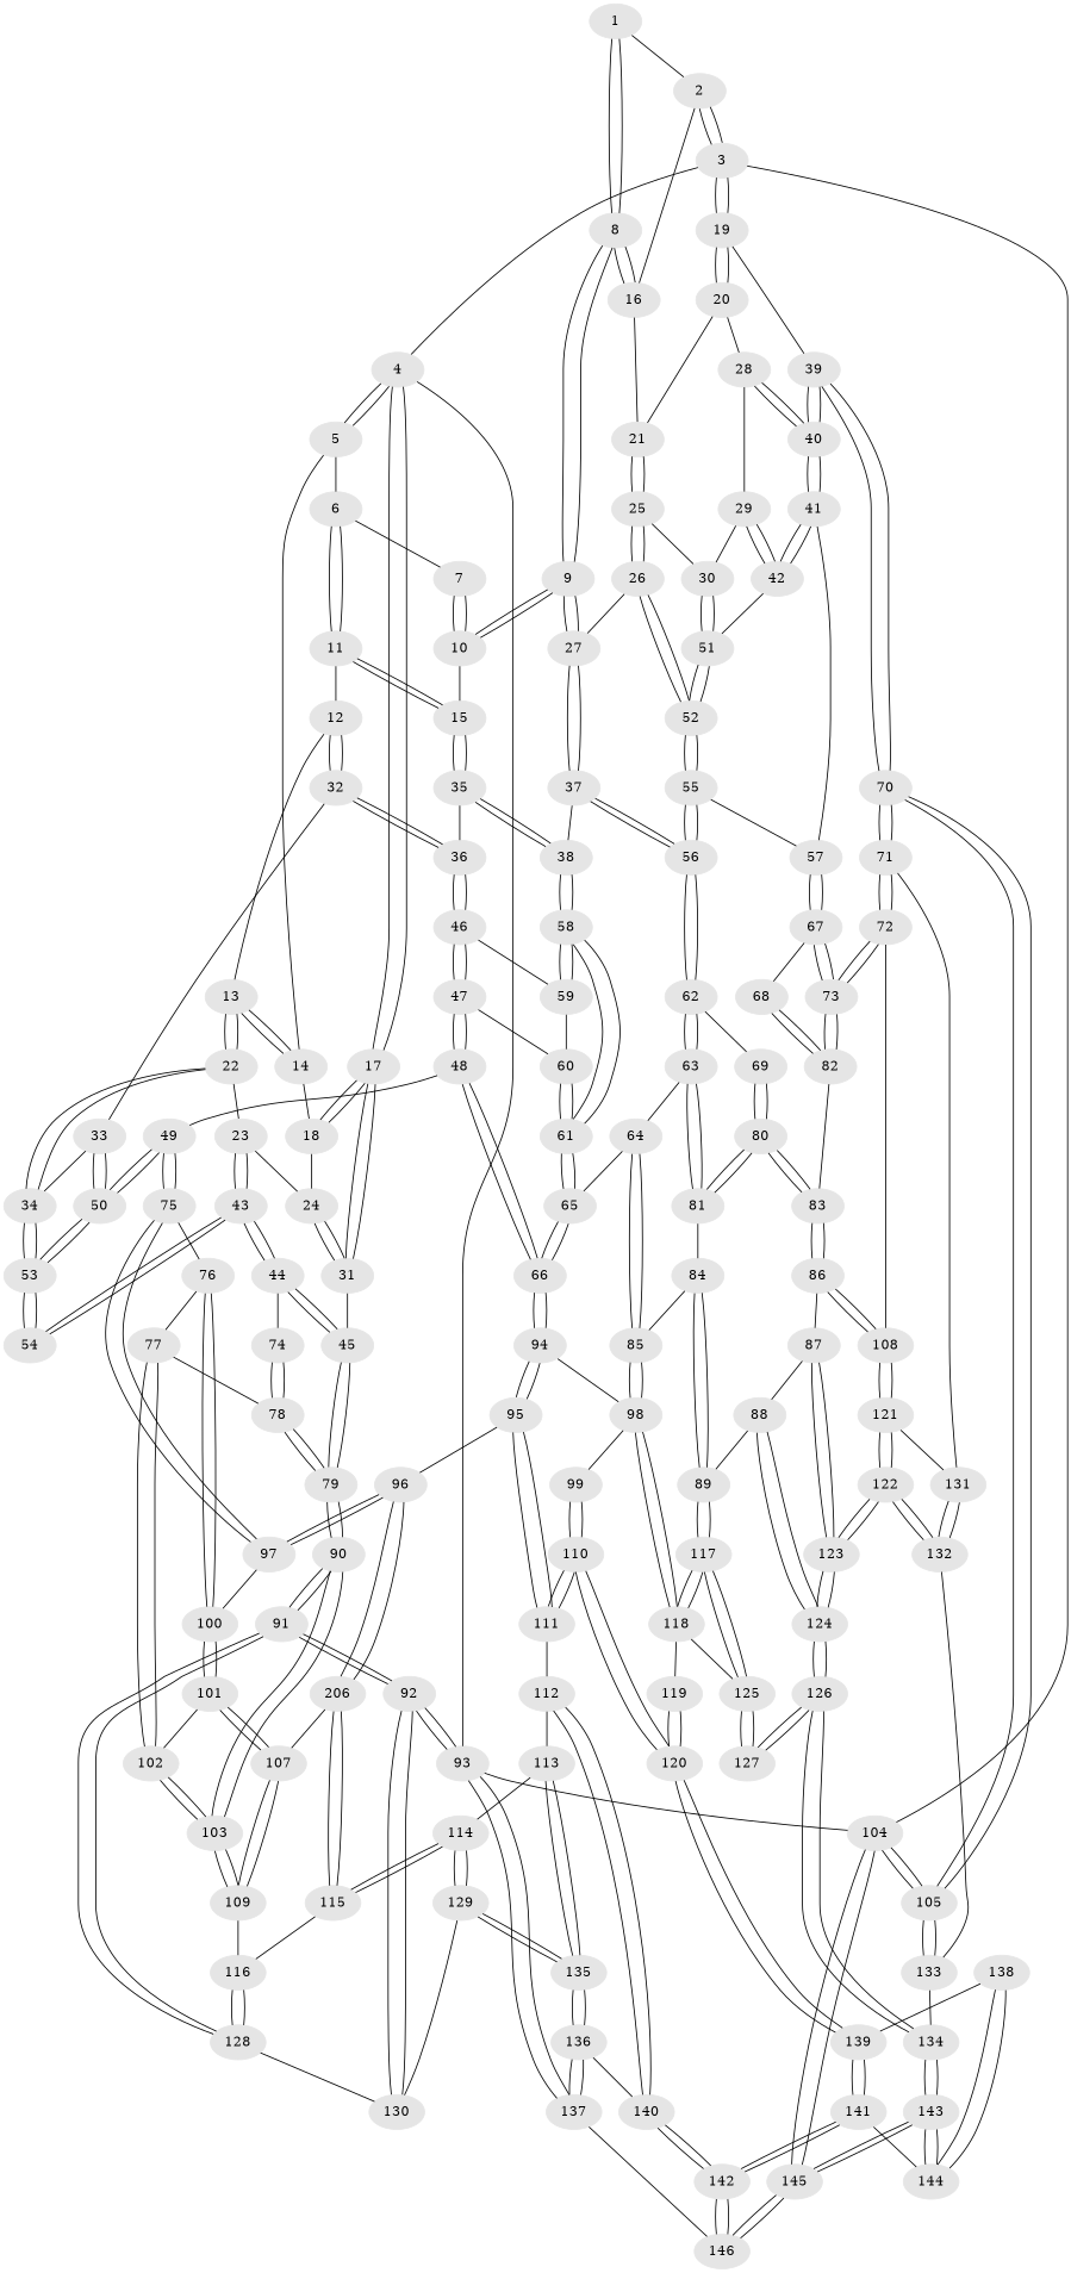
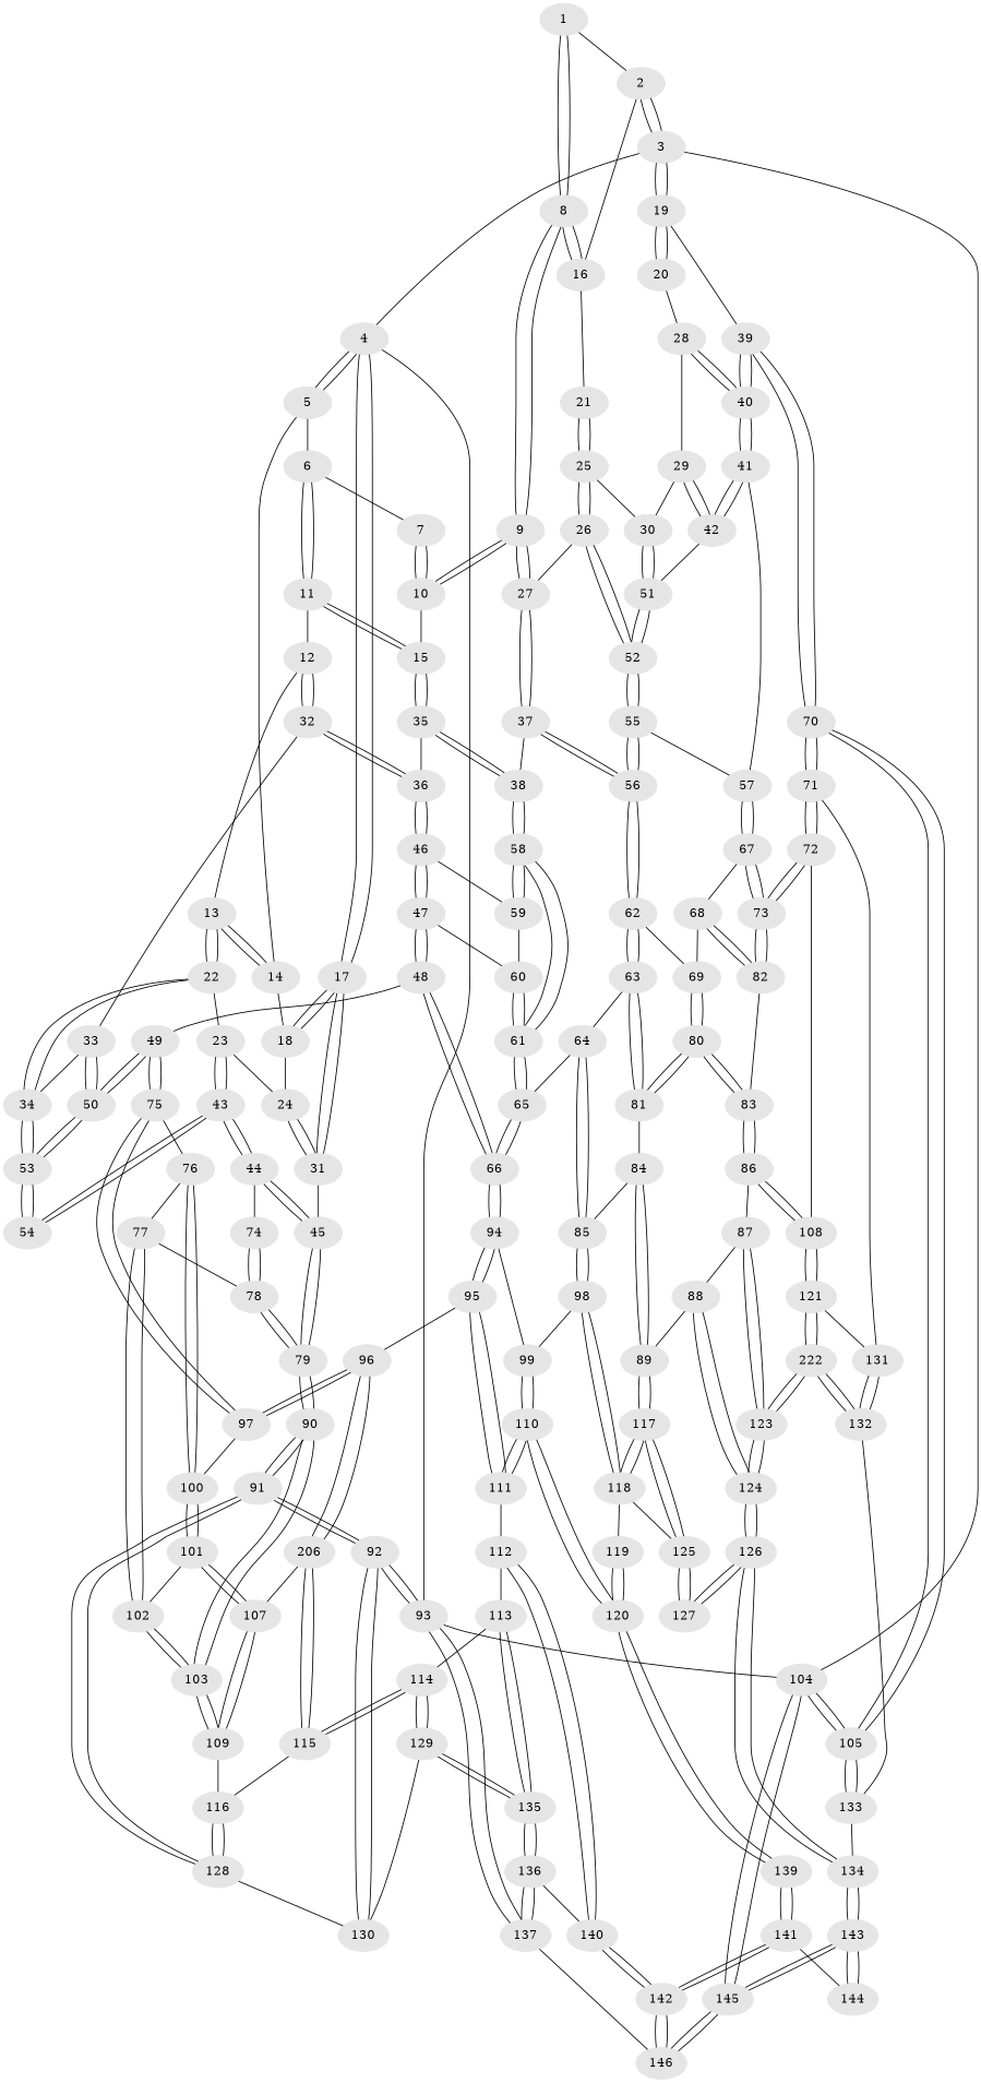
  graph {
    node [color=gray90 style=filled]
    1
    2
    8
    3
    16
    9
    4
    19
    104
    21
    5
    17
    93
    20
    39
    105
    145
    6
    14
    18
    31
    137
    7
    11
    10
    15
    12
    27
    37
    35
    13
    32
    22
    33
    36
    23
    34
    24
    38
    25
    45
    28
    40
    70
    29
    26
    30
    43
    53
    44
    54
    52
    51
    55
    56
    42
    41
    79
    50
    46
    58
    47
    59
    62
    61
    71
    57
    67
    74
    78
    90
    48
    60
    49
    66
    75
    94
    76
    97
    63
    69
    68
    73
    65
    64
    81
    80
    85
    84
    98
    95
    99
    82
    83
    72
    131
    133
    108
    132
    121
    77
    100
    102
    101
    103
    91
    86
    89
    87
    117
    118
    88
    123
    124
    126
    125
    92
    128
    109
    130
    146
    96
    111
    110
    n125 [label=206]
    112
    107
    115
    119
    120
    116
    134
-   122
+   122 [label=222]
    139
    113
    140
    114
    135
    142
    129
    136
    127
    141
    143
-   138
    144
    1 -- 2
    1 -- 8
    1 -- 8
    2 -- 3
    2 -- 3
    2 -- 16
    8 -- 16
    8 -- 16
    8 -- 9
    8 -- 9
    3 -- 4
    3 -- 19
    3 -- 19
    3 -- 104
    16 -- 21
    9 -- 10
    9 -- 10
    9 -- 27
    9 -- 27
    4 -- 5
    4 -- 5
    4 -- 17
    4 -- 17
    4 -- 93
    19 -- 20
    19 -- 20
    19 -- 39
    104 -- 105
    104 -- 105
    104 -- 145
    104 -- 145
    21 -- 25
    21 -- 25
    5 -- 6
    5 -- 14
    17 -- 18
    17 -- 18
    17 -- 31
    17 -- 31
    93 -- 104
    93 -- 137
    93 -- 137
-   20 -- 21
    20 -- 28
    39 -- 40
    39 -- 40
    39 -- 70
    39 -- 70
    105 -- 133
    105 -- 133
    145 -- 146
    145 -- 146
    6 -- 7
    6 -- 11
    6 -- 11
    14 -- 18
    18 -- 24
    31 -- 45
    137 -- 146
    7 -- 10
    7 -- 10
    11 -- 15
    11 -- 15
    11 -- 12
    10 -- 15
    15 -- 35
    15 -- 35
    12 -- 13
    12 -- 32
    12 -- 32
    27 -- 37
    27 -- 37
    37 -- 38
    37 -- 56
    37 -- 56
    35 -- 36
    35 -- 38
    35 -- 38
    13 -- 14
    13 -- 14
    13 -- 22
    13 -- 22
    32 -- 33
    32 -- 36
    32 -- 36
    22 -- 23
    22 -- 34
    22 -- 34
    33 -- 34
    33 -- 50
    33 -- 50
    36 -- 46
    36 -- 46
    23 -- 24
    23 -- 43
    23 -- 43
    34 -- 53
    34 -- 53
    24 -- 31
    24 -- 31
    38 -- 58
    38 -- 58
    25 -- 26
    25 -- 26
    25 -- 30
    45 -- 79
    45 -- 79
    28 -- 40
    28 -- 40
    28 -- 29
    40 -- 41
    40 -- 41
    70 -- 105
    70 -- 105
    70 -- 71
    70 -- 71
    29 -- 30
    29 -- 42
    29 -- 42
    26 -- 27
    26 -- 52
    26 -- 52
    30 -- 51
    30 -- 51
    43 -- 44
    43 -- 44
    43 -- 54
    43 -- 54
    53 -- 54
    53 -- 54
    44 -- 45
    44 -- 45
    44 -- 74
    52 -- 55
    52 -- 55
    51 -- 52
    51 -- 52
    55 -- 56
    55 -- 56
    55 -- 57
    56 -- 62
    56 -- 62
    42 -- 51
    41 -- 42
    41 -- 42
    41 -- 57
    79 -- 90
    79 -- 90
    50 -- 53
    50 -- 53
    46 -- 47
    46 -- 47
    46 -- 59
    58 -- 59
    58 -- 59
    58 -- 61
    58 -- 61
    47 -- 48
    47 -- 48
    47 -- 60
    59 -- 60
    62 -- 63
    62 -- 63
    62 -- 69
    61 -- 65
    61 -- 65
    71 -- 72
    71 -- 72
    71 -- 131
    57 -- 67
    57 -- 67
    67 -- 68
    67 -- 73
    67 -- 73
    74 -- 78
    74 -- 78
    78 -- 79
    78 -- 79
    90 -- 103
    90 -- 103
    90 -- 91
    90 -- 91
    48 -- 49
    48 -- 66
    48 -- 66
    60 -- 61
    60 -- 61
    49 -- 50
    49 -- 50
    49 -- 75
    49 -- 75
    66 -- 94
    66 -- 94
    75 -- 76
    75 -- 97
    75 -- 97
    94 -- 95
    94 -- 95
-   94 -- 98
+   94 -- 99
    76 -- 77
    76 -- 100
    76 -- 100
    97 -- 100
    63 -- 64
    63 -- 81
    63 -- 81
    69 -- 80
    69 -- 80
+   68 -- 69
    68 -- 82
    68 -- 82
    73 -- 82
    73 -- 82
    65 -- 66
    65 -- 66
    64 -- 65
    64 -- 85
    64 -- 85
    81 -- 84
    80 -- 81
    80 -- 81
    80 -- 83
    80 -- 83
    85 -- 98
    85 -- 98
    84 -- 85
    84 -- 89
    84 -- 89
    98 -- 99
    98 -- 118
    98 -- 118
    95 -- 96
    95 -- 111
    95 -- 111
    99 -- 110
    99 -- 110
    82 -- 83
    83 -- 86
    83 -- 86
    72 -- 73
    72 -- 73
    72 -- 108
    131 -- 132
    131 -- 132
    133 -- 134
    108 -- 121
    108 -- 121
    132 -- 133
    121 -- 131
    121 -- 122
    121 -- 122
    77 -- 78
    77 -- 102
    77 -- 102
    100 -- 101
    100 -- 101
    102 -- 103
    102 -- 103
    101 -- 102
    101 -- 107
    101 -- 107
    103 -- 109
    103 -- 109
    91 -- 92
    91 -- 92
    91 -- 128
    91 -- 128
    86 -- 108
    86 -- 108
    86 -- 87
    89 -- 117
    89 -- 117
    87 -- 88
    87 -- 123
    87 -- 123
    117 -- 118
    117 -- 118
    117 -- 125
    117 -- 125
    118 -- 125
    118 -- 119
    88 -- 89
    88 -- 124
    88 -- 124
    123 -- 124
    123 -- 124
    124 -- 126
    124 -- 126
    126 -- 134
    126 -- 134
    126 -- 127
    126 -- 127
    125 -- 127
    125 -- 127
    92 -- 93
    92 -- 93
    92 -- 130
    92 -- 130
    128 -- 130
    109 -- 116
    96 -- 97
    96 -- 97
    96 -- n125
    96 -- n125
    111 -- 112
    110 -- 111
    110 -- 111
    110 -- 120
    110 -- 120
    n125 -- 107
    n125 -- 115
    n125 -- 115
    112 -- 113
    112 -- 140
    112 -- 140
    107 -- 109
    107 -- 109
    115 -- 116
    119 -- 120
    119 -- 120
    120 -- 139
    120 -- 139
    116 -- 128
    116 -- 128
    134 -- 143
    134 -- 143
    122 -- 132
    122 -- 132
    122 -- 123
    122 -- 123
    139 -- 141
    139 -- 141
    113 -- 114
    113 -- 135
    113 -- 135
    140 -- 142
    140 -- 142
    114 -- 115
    114 -- 115
    114 -- 129
    114 -- 129
    135 -- 136
    135 -- 136
    142 -- 146
    142 -- 146
    129 -- 130
    129 -- 135
    129 -- 135
    136 -- 137
    136 -- 137
    136 -- 140
    141 -- 142
    141 -- 142
    141 -- 144
    143 -- 145
    143 -- 145
    143 -- 144
    143 -- 144
-   138 -- 139
-   138 -- 144
-   138 -- 144
  }
